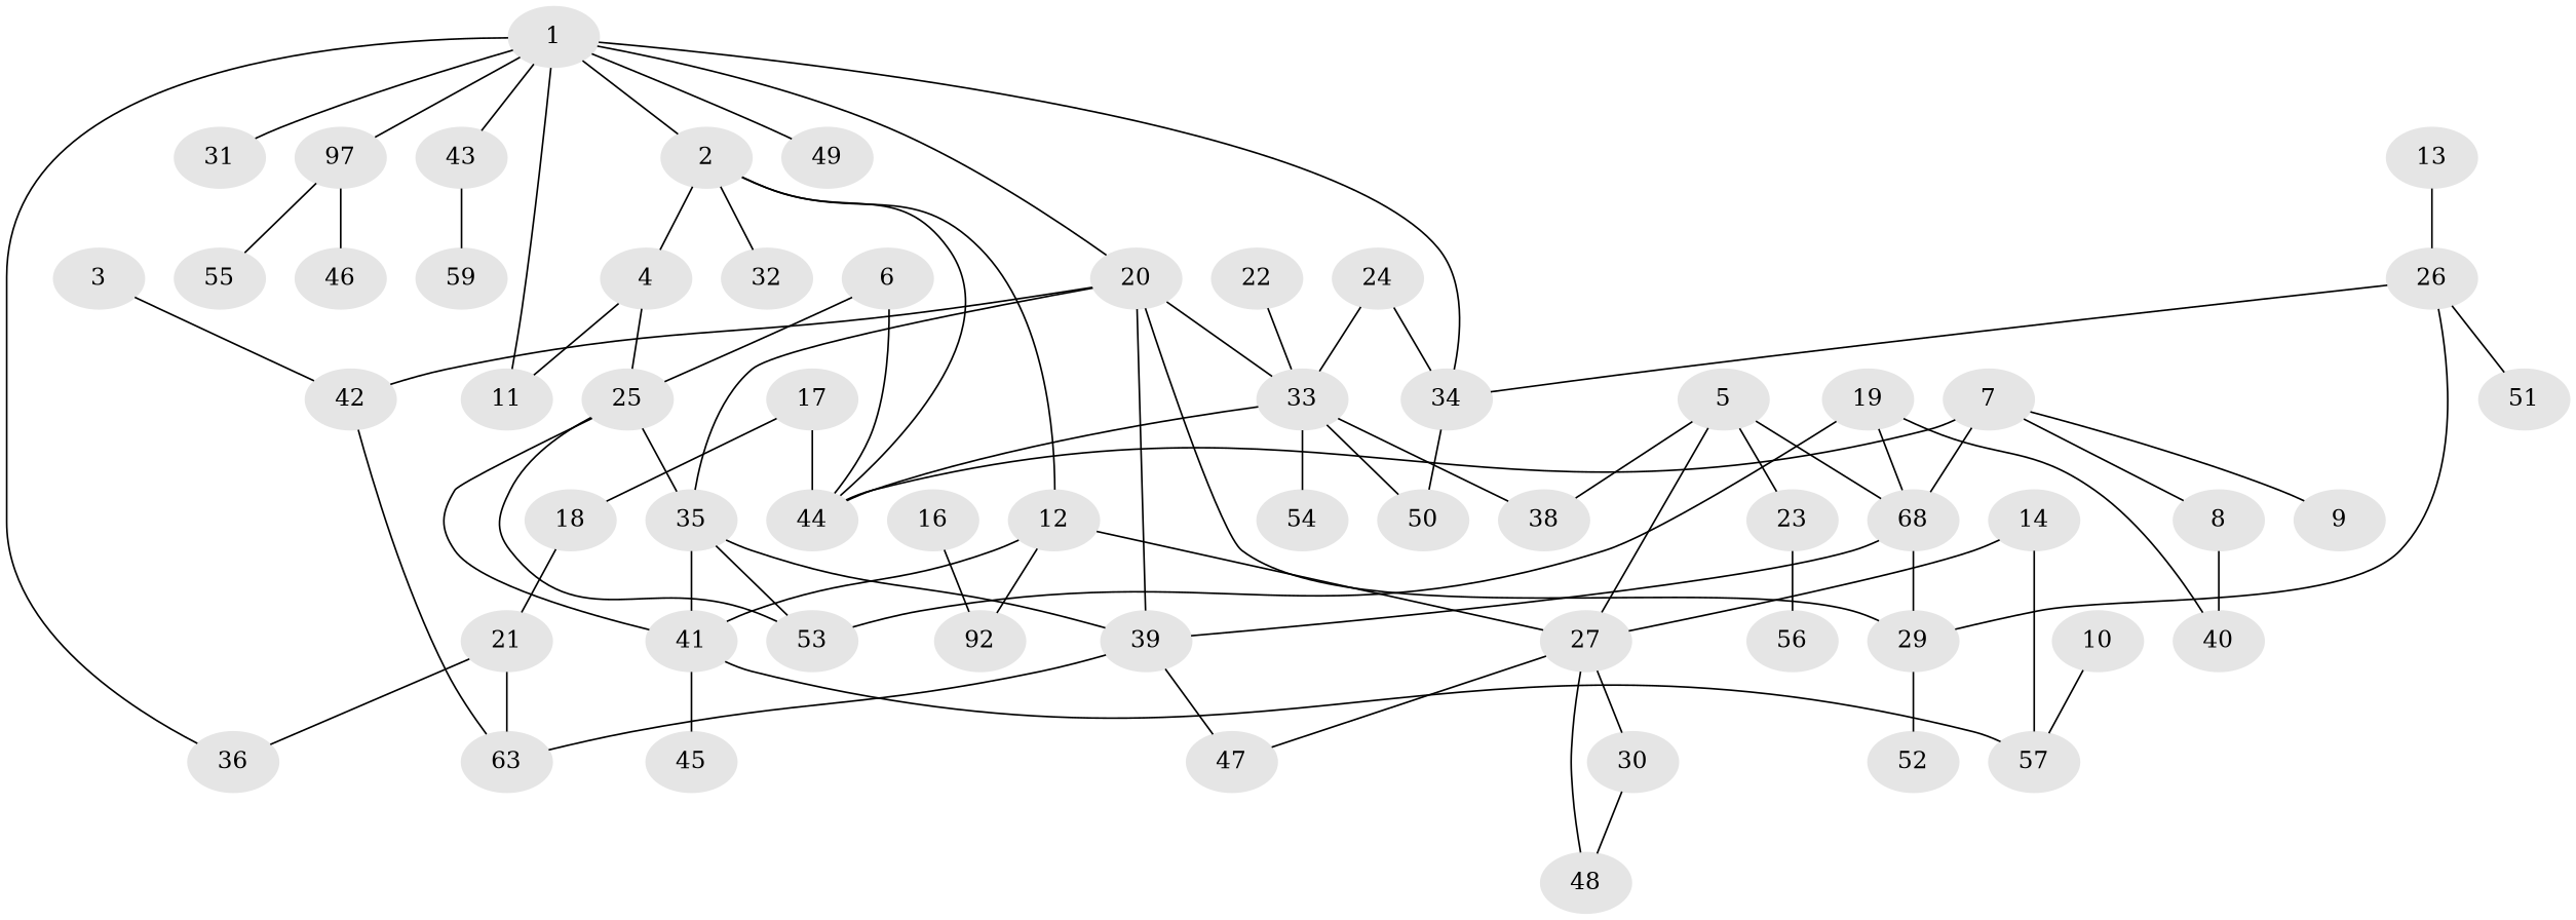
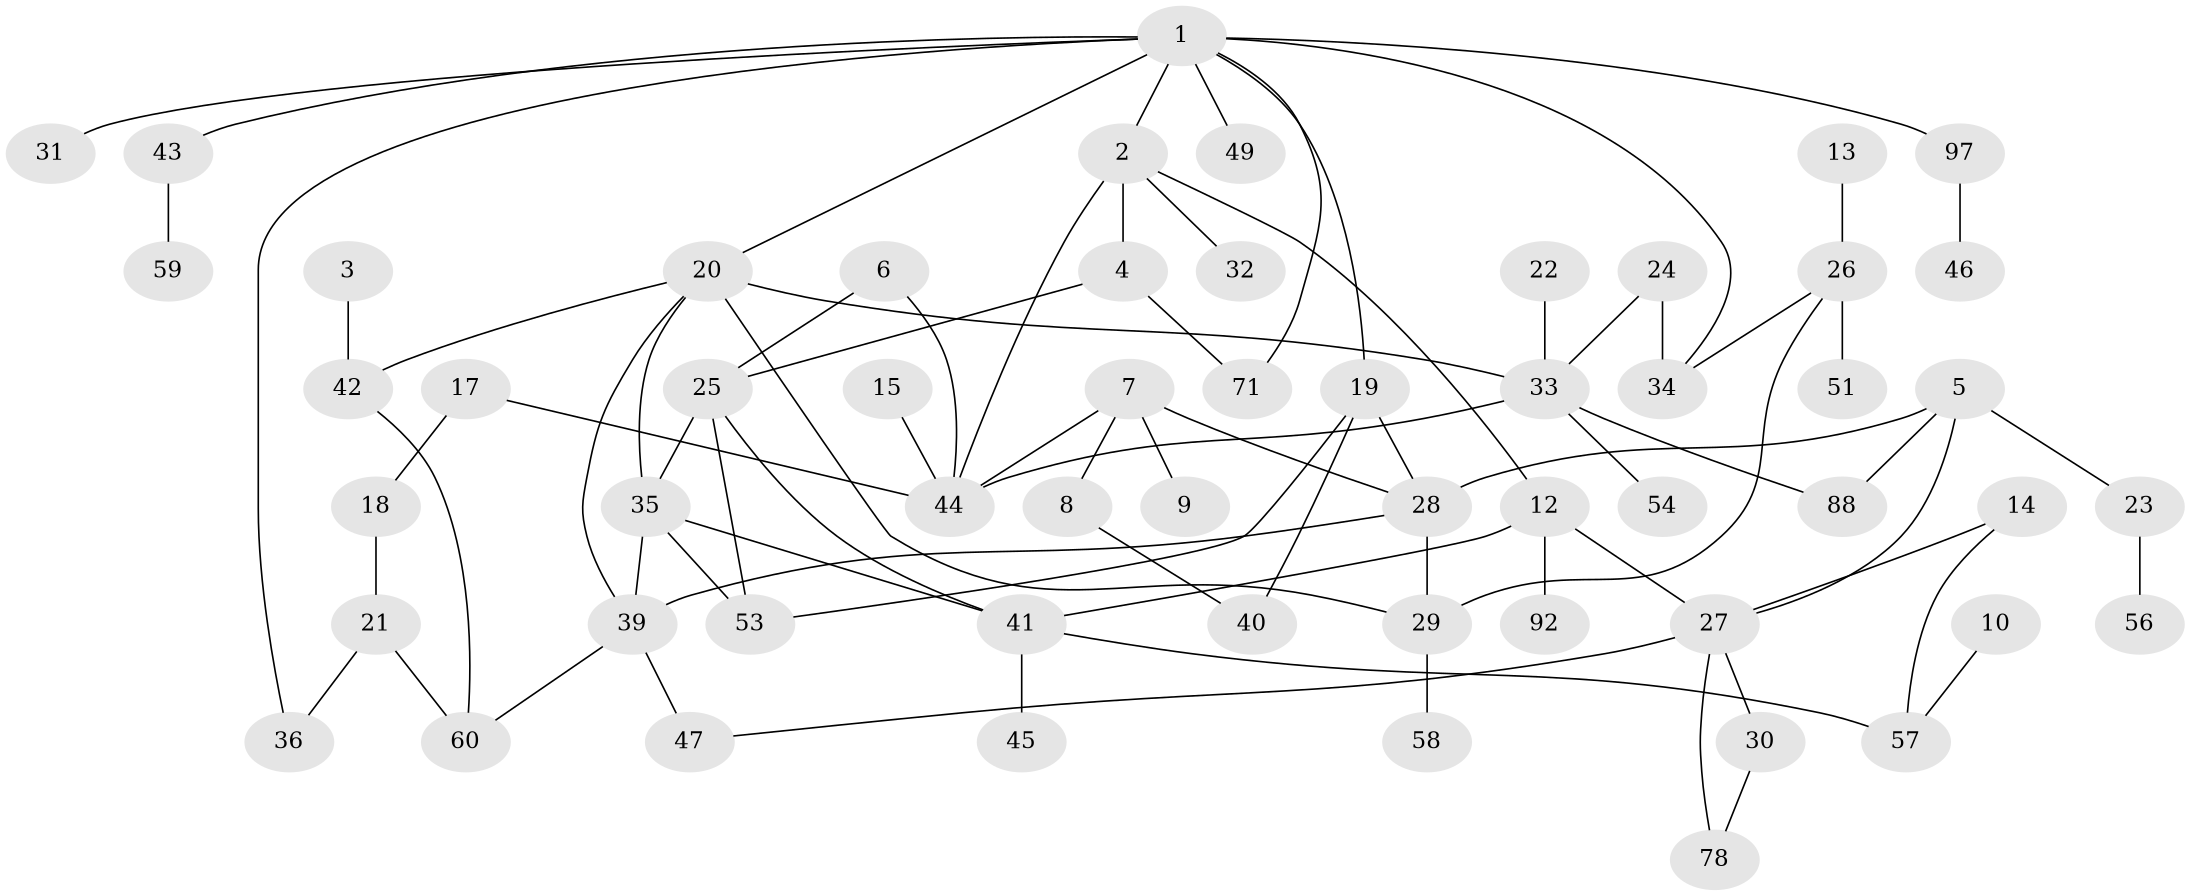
  graph {
    node [color=gray90 style=filled]
    edge [weight=1.0]
    1
    2
-   11
+   11 [label=71]
    19
    20
    31
    34
    36
    n9 [label=97]
    43
    49
    4
    12
    32
    44
-   28 [label=68]
+   28
    40
    53
    42
    29
    33
    35
    39
-   50
    46
-   55
    59
    25
    27
    41
    n31 [label=92]
    3
-   60 [label=63]
+   60
    5
    23
-   38
+   38 [label=88]
    56
    30
    47
-   48
+   48 [label=78]
    6
    7
    8
    9
    10
    57
    45
    13
    26
    51
    14
-   16
+   15
    17
    18
    21
-   58 [label=52]
+   58
    54
    22
    24
    1 -- 2
    1 -- 11
+   1 -- 19
    1 -- 20
    1 -- 31
    1 -- 34
    1 -- 36
    1 -- n9
    1 -- 43
    1 -- 49
    2 -- 4
    2 -- 12
    2 -- 32
    2 -- 44
    19 -- 28
    19 -- 40
    19 -- 53
    20 -- 42
    20 -- 29
    20 -- 33
    20 -- 35
    20 -- 39
-   34 -- 50
    n9 -- 46
-   n9 -- 55
    43 -- 59
    4 -- 11
    4 -- 25
    12 -- 27
    12 -- 41
    12 -- n31
    28 -- 29
    28 -- 39
    42 -- 60
    29 -- 58 [weight=2.0]
    33 -- 44
-   33 -- 50
    33 -- 38
    33 -- 54
    35 -- 53
    35 -- 39
    35 -- 41
    39 -- 60
    39 -- 47
    25 -- 53
    25 -- 35
    25 -- 41
    27 -- 30
    27 -- 47
    27 -- 48
    41 -- 57
    41 -- 45
    3 -- 42
    5 -- 28
    5 -- 27
    5 -- 23
    5 -- 38
    23 -- 56
    30 -- 48
    6 -- 44
    6 -- 25
    7 -- 44 [weight=2.0]
    7 -- 28
    7 -- 8
    7 -- 9
    8 -- 40
    10 -- 57
    13 -- 26
    26 -- 34
    26 -- 29
    26 -- 51
    14 -- 27
    14 -- 57
-   16 -- n31
+   15 -- 44
    17 -- 44
    17 -- 18
    18 -- 21
    21 -- 36
    21 -- 60
    22 -- 33
    24 -- 34
    24 -- 33
  }
